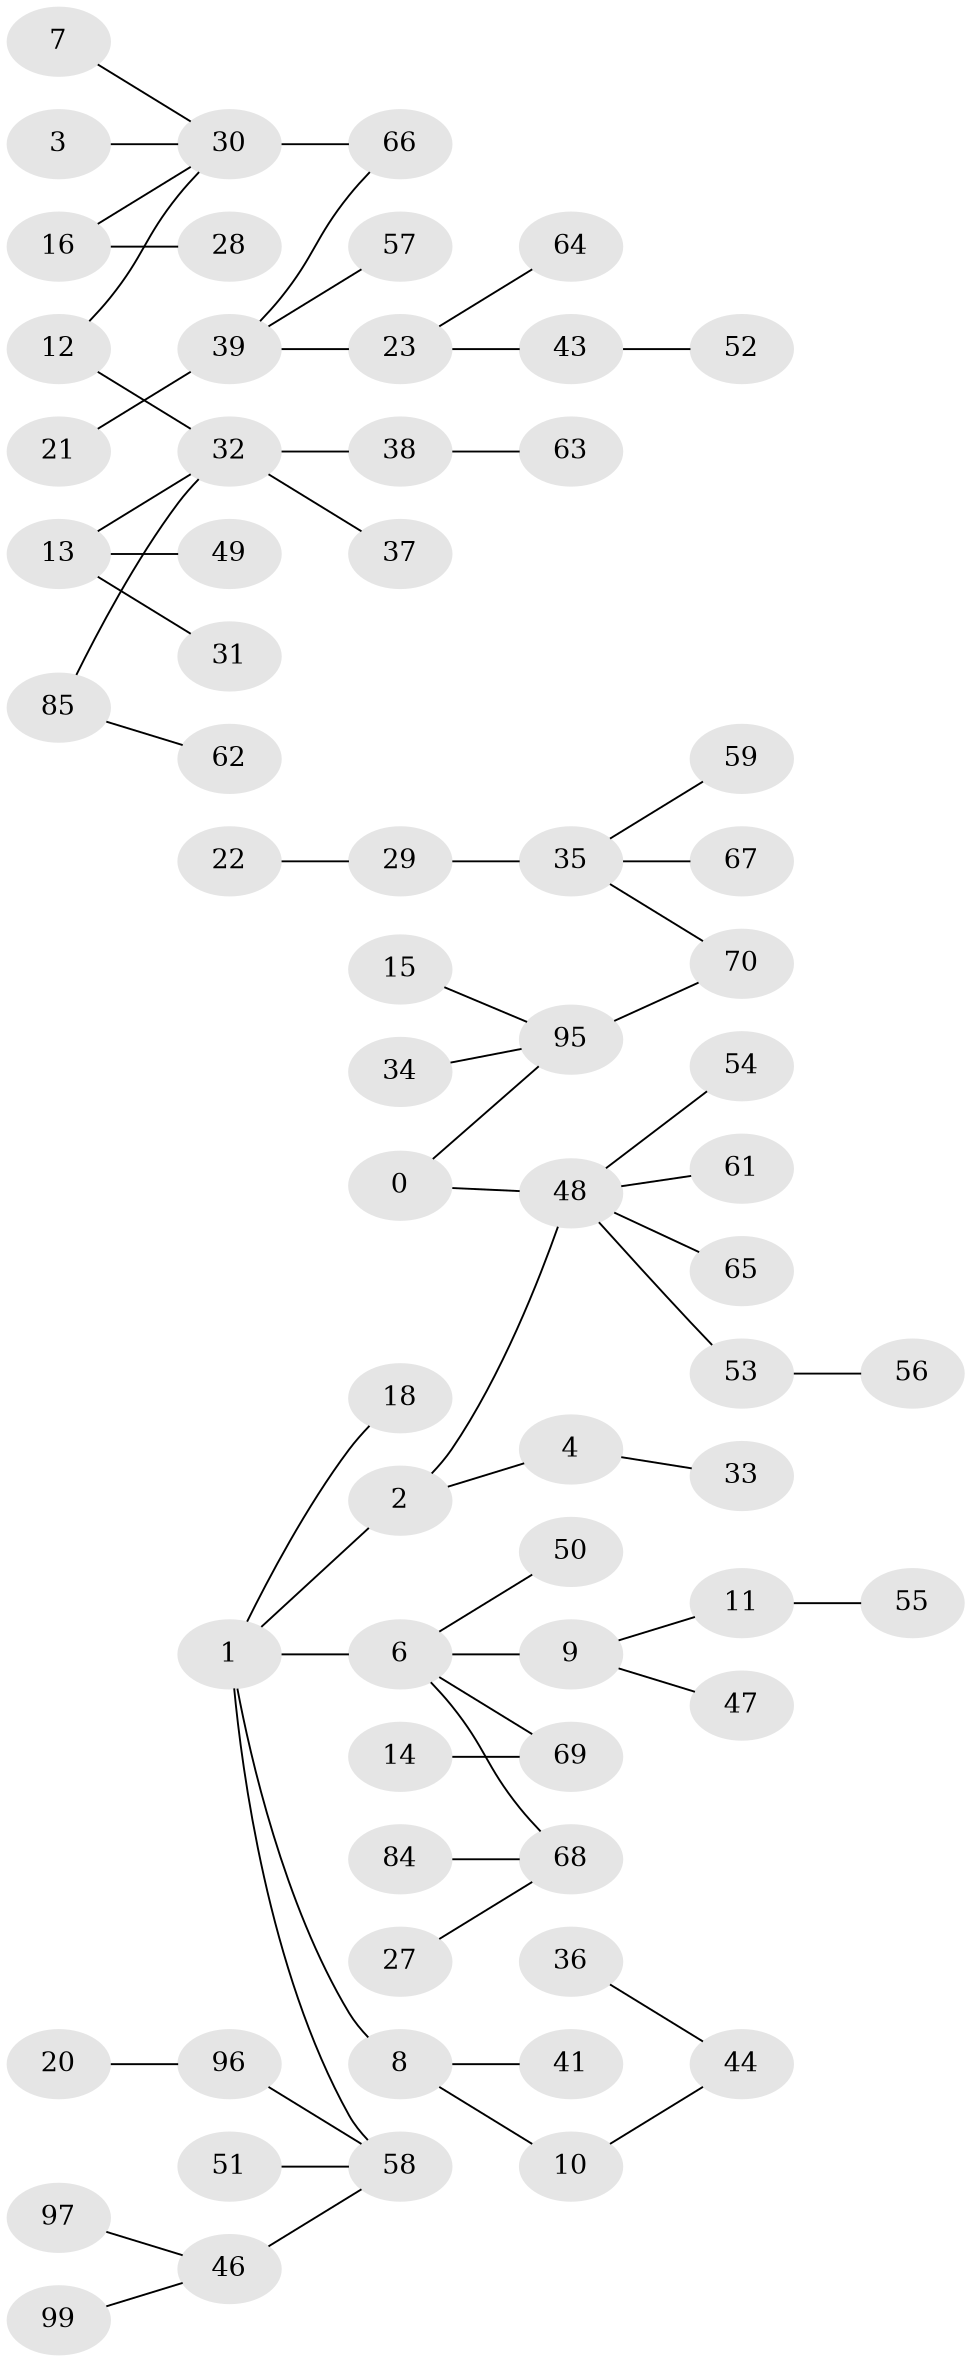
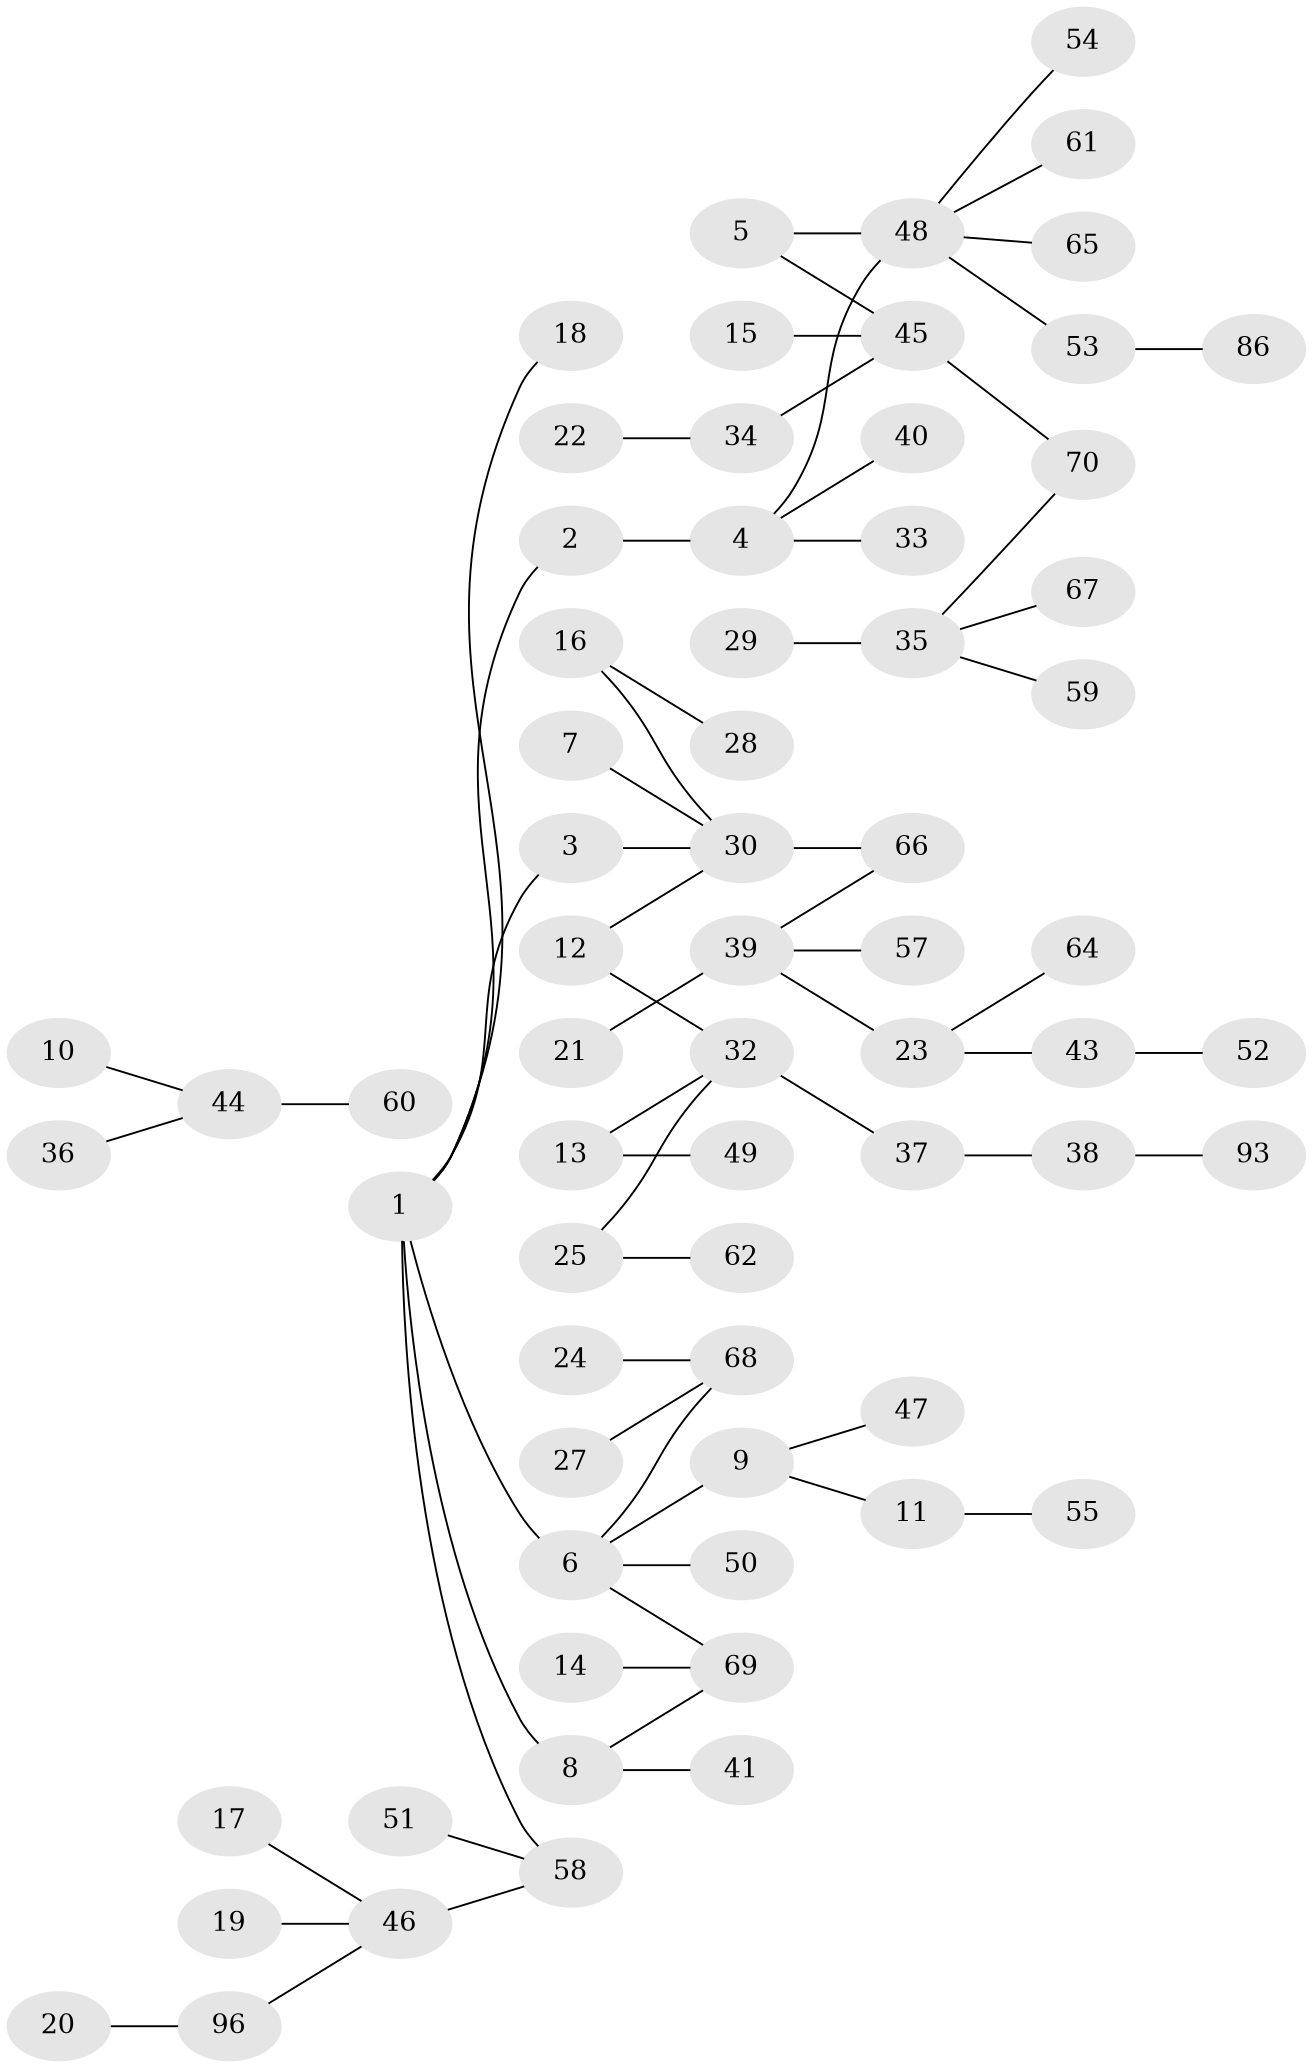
  graph {
    rankdir=LR
    node [color=gray90 style=filled]
    edge [weight=1.0]
    1
    2
    3
    6
    8
    18
    58
    4
    30
    9
    50
    68
    69
    10
    41
    33
+   40
    48
    66
    53
    54
    61
    65
-   5 [label=0]
-   45 [label=95]
+   5
+   45
    70
    11
    47
    7
    44
    55
+   60
    12
    32
    23
    43
    64
    37
    13
-   31
    49
    14
    15
    16
    28
-   17 [label=97]
+   17
    46
-   19 [label=99]
+   19
    n49 [label=96]
    20
    21
    39
    57
    22
    34
    52
-   24 [label=84]
-   25 [label=85]
+   24
+   25
    62
    27
    29
    35
    59
    67
    38
    36
-   63
-   56
+   63 [label=93]
+   56 [label=86]
    51
    1 -- 2
+   1 -- 3
    1 -- 6
    1 -- 8
    1 -- 18
    1 -- 58
    2 -- 4
    3 -- 30
    6 -- 9
    6 -- 50
    6 -- 68
    6 -- 69
-   8 -- 10
+   8 -- 69
    8 -- 41
    4 -- 33
-   2 -- 48
+   4 -- 40
+   4 -- 48
    30 -- 66
    9 -- 11
    9 -- 47
    10 -- 44
    48 -- 53
    48 -- 54
    48 -- 61
    48 -- 65
    53 -- 56
    5 -- 48
    5 -- 45
    45 -- 70
    11 -- 55
    7 -- 30
+   44 -- 60
    12 -- 30
    12 -- 32
    32 -- 37
    23 -- 43
    23 -- 64
    43 -- 52
-   32 -- 38
+   37 -- 38
    13 -- 32
-   13 -- 31
    13 -- 49
    14 -- 69
    15 -- 45
    16 -- 30
    16 -- 28
    17 -- 46
    46 -- 58
    19 -- 46
-   n49 -- 58
+   n49 -- 46
    20 -- n49
    21 -- 39
    39 -- 66
    39 -- 23
    39 -- 57
-   22 -- 29
+   22 -- 34
    34 -- 45
    24 -- 68
    25 -- 32
    25 -- 62
    27 -- 68
    29 -- 35
    35 -- 70
    35 -- 59
    35 -- 67
    38 -- 63
    36 -- 44
    51 -- 58
  }
